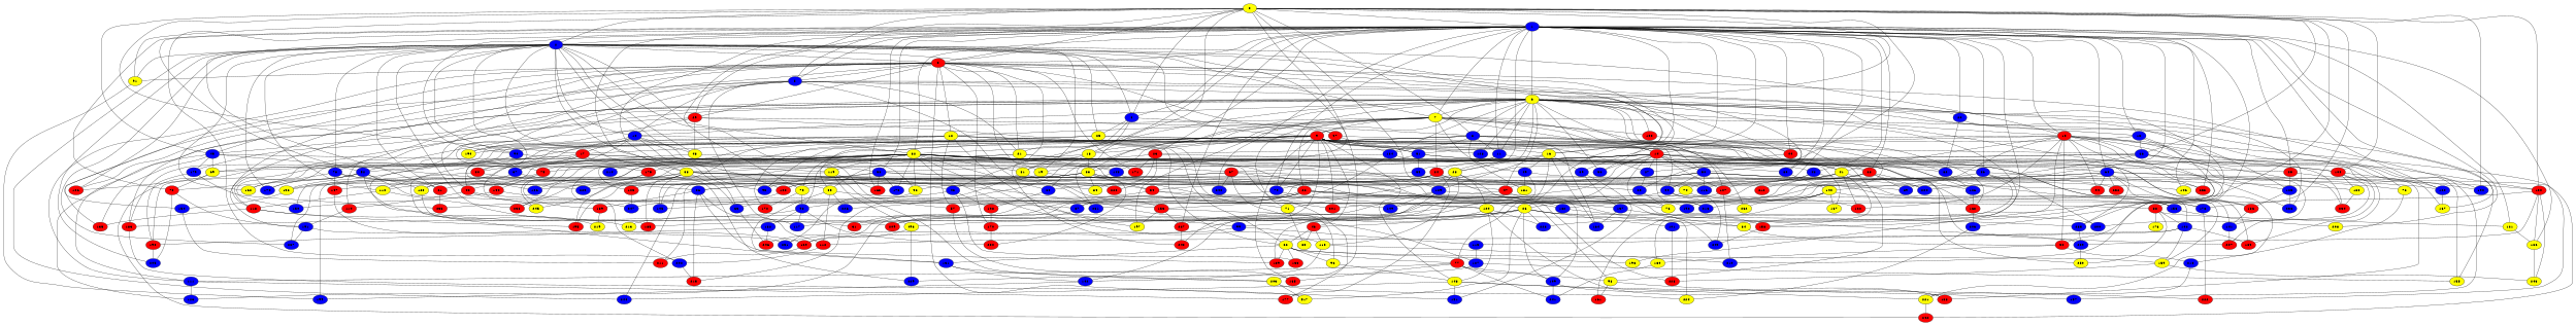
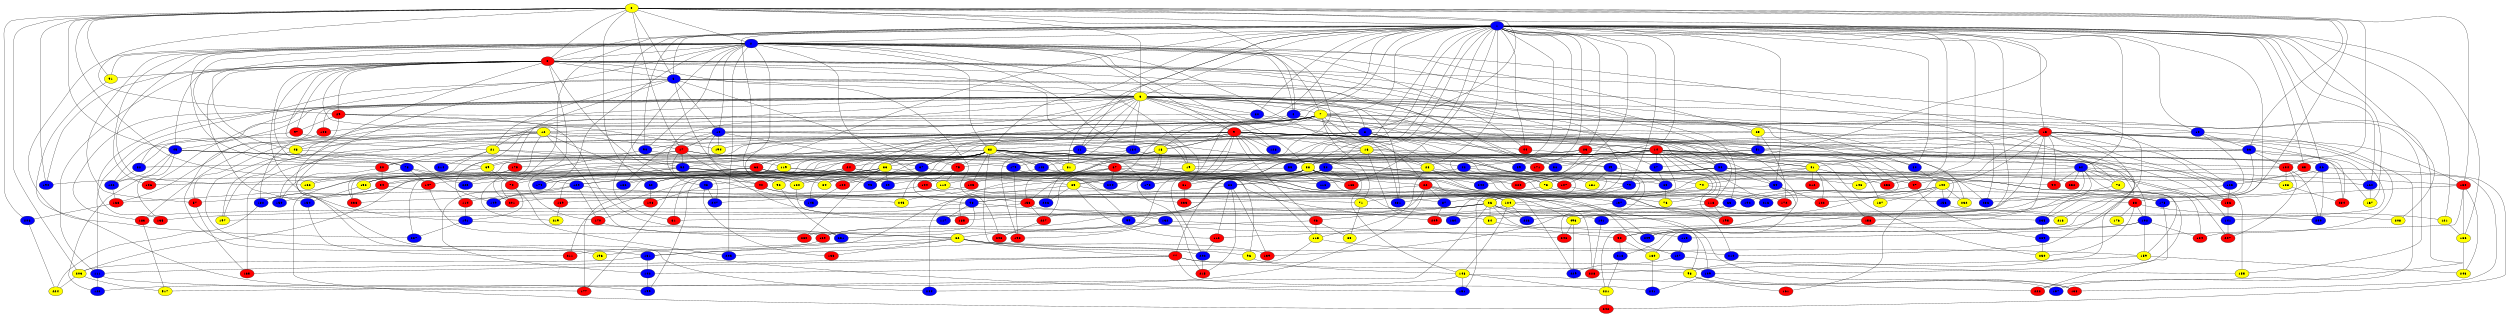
  graph {
    node [fillcolor=blue style=filled]
    0 [fillcolor=yellow]
    1
    2
    3 [fillcolor=red]
    4
    5
    6 [fillcolor=yellow]
    8
    17 [fillcolor=red]
    27
    29 [fillcolor=red]
    45
    58 [fillcolor=red]
    60
    66
    91 [fillcolor=yellow]
    104 [fillcolor=red]
    129
    130 [fillcolor=red]
    190
    203 [fillcolor=yellow]
    206
    7 [fillcolor=yellow]
    11
    13
    14 [fillcolor=red]
    15 [fillcolor=red]
    16 [fillcolor=yellow]
    20
    23 [fillcolor=red]
    28 [fillcolor=yellow]
    32 [fillcolor=yellow]
    35 [fillcolor=red]
    36
    38 [fillcolor=yellow]
    39
    42
    44 [fillcolor=red]
    52
    53
    59
    61 [fillcolor=red]
    64
    68 [fillcolor=red]
    70 [fillcolor=red]
    73 [fillcolor=yellow]
    79
    80
    81 [fillcolor=yellow]
    88 [fillcolor=red]
    89
    90
    95
    101
    121 [fillcolor=yellow]
    146 [fillcolor=yellow]
    160
    163 [fillcolor=red]
    166 [fillcolor=yellow]
    167 [fillcolor=yellow]
    202
    208 [fillcolor=yellow]
    227 [fillcolor=red]
    240
    253 [fillcolor=red]
    9 [fillcolor=red]
    10
    19 [fillcolor=yellow]
    25 [fillcolor=yellow]
    26 [fillcolor=yellow]
    30 [fillcolor=red]
    31 [fillcolor=red]
    48 [fillcolor=yellow]
    57 [fillcolor=red]
    63
    78
    92 [fillcolor=yellow]
    106 [fillcolor=red]
    110 [fillcolor=yellow]
    143
    162 [fillcolor=yellow]
    174
    205
    237
    244
    12 [fillcolor=yellow]
    21 [fillcolor=yellow]
    40 [fillcolor=red]
    50
    97 [fillcolor=red]
    111
    118 [fillcolor=red]
    151
    154
    170 [fillcolor=red]
    171 [fillcolor=red]
    191
    235
    248 [fillcolor=red]
    18 [fillcolor=yellow]
    56
    75 [fillcolor=red]
    117
    135 [fillcolor=red]
    175 [fillcolor=red]
    231
    236
    33 [fillcolor=yellow]
    34 [fillcolor=yellow]
    43
    47 [fillcolor=red]
    82
    103 [fillcolor=red]
    107 [fillcolor=red]
    114 [fillcolor=red]
    125
    128
    134
    155 [fillcolor=yellow]
    179
    183 [fillcolor=red]
    196 [fillcolor=yellow]
    197 [fillcolor=yellow]
    37
    164
    181 [fillcolor=yellow]
    229
    247
    65
    194 [fillcolor=yellow]
    62 [fillcolor=yellow]
    69 [fillcolor=yellow]
    123
    86
    126
    180 [fillcolor=yellow]
    218
    108 [fillcolor=red]
    71 [fillcolor=yellow]
    234 [fillcolor=red]
    213 [fillcolor=yellow]
    72 [fillcolor=yellow]
    199
    200
    207 [fillcolor=red]
    188 [fillcolor=yellow]
    156
    149
    142
    239
    178
    243 [fillcolor=yellow]
    n153 [fillcolor=yellow label=517]
    224 [fillcolor=yellow]
    22 [fillcolor=red]
    24 [fillcolor=red]
    49
    168 [fillcolor=red]
    232 [fillcolor=yellow]
    198 [fillcolor=red]
    158 [fillcolor=red]
    184 [fillcolor=red]
    41 [fillcolor=yellow]
    152 [fillcolor=yellow]
    55
    76 [fillcolor=yellow]
    102
    187 [fillcolor=yellow]
    195 [fillcolor=red]
    216
    250 [fillcolor=yellow]
    51
    94 [fillcolor=red]
    122 [fillcolor=red]
    140 [fillcolor=yellow]
    141
    210
    222 [fillcolor=red]
    223
    77 [fillcolor=red]
    157
    84 [fillcolor=yellow]
    220 [fillcolor=red]
    109
    113 [fillcolor=yellow]
    124 [fillcolor=yellow]
    186
    145
    93
    177 [fillcolor=red]
    99
    67 [fillcolor=red]
    105 [fillcolor=red]
    119 [fillcolor=yellow]
    120 [fillcolor=yellow]
    173
    189 [fillcolor=red]
    242 [fillcolor=red]
    245 [fillcolor=yellow]
    249
    138 [fillcolor=red]
    185 [fillcolor=red]
    127
    137
    252 [fillcolor=red]
    87
    209 [fillcolor=red]
    74 [fillcolor=yellow]
    228 [fillcolor=red]
    233 [fillcolor=red]
    136 [fillcolor=red]
    n212 [fillcolor=yellow label=493]
    204
    116
    225
    172 [fillcolor=red]
    153 [fillcolor=red]
    226
    176 [fillcolor=yellow]
    219 [fillcolor=yellow]
    215 [fillcolor=red]
    46 [fillcolor=red]
    85 [fillcolor=yellow]
    148 [fillcolor=yellow]
    165 [fillcolor=red]
    201 [fillcolor=red]
    100 [fillcolor=red]
    98 [fillcolor=yellow]
    150
    54 [fillcolor=red]
    131
    246 [fillcolor=red]
    147 [fillcolor=red]
    251
    238 [fillcolor=red]
    214
    211 [fillcolor=red]
    230 [fillcolor=red]
    144 [fillcolor=red]
    192
    133 [fillcolor=red]
    182
    169 [fillcolor=red]
    139 [fillcolor=red]
    159 [fillcolor=yellow]
    83 [fillcolor=yellow]
    212 [fillcolor=red]
    221 [fillcolor=yellow]
    112 [fillcolor=red]
    96 [fillcolor=yellow]
    115
    161 [fillcolor=red]
    241
    132
    0 -- 1
    0 -- 2
    0 -- 3
    0 -- 4
    0 -- 5
    0 -- 6
    0 -- 8
    0 -- 17
    0 -- 27
    0 -- 29
    0 -- 45
    0 -- 58
    0 -- 60
    0 -- 66
    0 -- 91
    0 -- 104
    0 -- 129
    0 -- 130
    0 -- 190
    0 -- 203
    0 -- 206
    1 -- 2
    1 -- 3
    1 -- 4
    1 -- 5
    1 -- 6
    1 -- 7
    1 -- 11
    1 -- 13
    1 -- 14
    1 -- 15
    1 -- 16
    1 -- 20
    1 -- 23
    1 -- 28
    1 -- 32
    1 -- 35
    1 -- 36
    1 -- 38
    1 -- 39
    1 -- 42
    1 -- 44
    1 -- 52
    1 -- 53
    1 -- 59
    1 -- 61
    1 -- 64
    1 -- 68
    1 -- 70
    1 -- 73
    1 -- 79
    1 -- 80
    1 -- 81
    1 -- 88
    1 -- 89
    1 -- 90
    1 -- 95
    1 -- 101
    1 -- 121
    1 -- 146
    1 -- 160
    1 -- 163
    1 -- 166
    1 -- 167
    1 -- 202
    1 -- 208
    1 -- 227
    1 -- 240
    1 -- 253
    2 -- 3
    2 -- 4
    2 -- 91
    2 -- 7
    2 -- 15
    2 -- 16
    2 -- 32
    2 -- 38
    2 -- 61
    2 -- 90
    2 -- 9
    2 -- 10
    2 -- 19
    2 -- 25
    2 -- 26
    2 -- 30
    2 -- 31
    2 -- 48
    2 -- 57
    2 -- 63
    2 -- 78
    2 -- 92
    2 -- 106
    2 -- 110
    2 -- 143
    2 -- 162
    2 -- 174
    2 -- 205
    2 -- 237
    2 -- 244
    3 -- 5
    3 -- 29
    3 -- 45
    3 -- 91
    3 -- 190
    3 -- 44
    3 -- 19
    3 -- 78
    3 -- 12
    3 -- 21
    3 -- 40
    3 -- 50
    3 -- 97
    3 -- 111
    3 -- 118
    3 -- 151
    3 -- 154
    3 -- 170
    3 -- 171
    3 -- 191
    3 -- 235
    3 -- 248
    4 -- 8
    4 -- 25
    4 -- 21
    4 -- 18
    5 -- 6
    5 -- 10
    5 -- 106
    5 -- 21
    5 -- 56
    5 -- 75
    5 -- 117
    5 -- 135
    5 -- 175
    5 -- 231
    5 -- 236
    6 -- 8
    6 -- 45
    6 -- 7
    6 -- 11
    6 -- 13
    6 -- 15
    6 -- 20
    6 -- 28
    6 -- 68
    6 -- 80
    6 -- 9
    6 -- 10
    6 -- 111
    6 -- 56
    6 -- 33
    6 -- 34
    6 -- 43
    6 -- 47
    6 -- 82
    6 -- 103
    6 -- 107
    6 -- 114
    6 -- 125
    6 -- 128
    6 -- 134
    6 -- 155
    6 -- 179
    6 -- 183
    6 -- 196
    6 -- 197
    8 -- 11
    8 -- 44
    8 -- 253
    8 -- 30
    8 -- 110
    8 -- 236
    8 -- 134
    8 -- 37
    8 -- 164
    8 -- 181
    17 -- 52
    17 -- 30
    17 -- 143
    17 -- 40
    17 -- 82
    17 -- 229
    17 -- 247
    27 -- 65
    29 -- 48
    29 -- 97
    29 -- 118
    29 -- 194
    29 -- 62
    45 -- 135
    45 -- 179
    45 -- 69
    45 -- 123
    45 -- 86
    45 -- 126
    58 -- 180
    58 -- 218
    60 -- 108
    66 -- 104
    66 -- 160
    66 -- 69
    66 -- 71
    66 -- 234
    66 -- 213
    91 -- 199
    104 -- 190
    104 -- 200
    104 -- 207
    104 -- 188
    129 -- 170
    129 -- 156
    129 -- 149
    129 -- 142
    130 -- 166
    130 -- 239
    130 -- 178
    130 -- 243
    203 -- n153
    203 -- 224
    206 -- 224
    7 -- 14
    7 -- 52
    7 -- 9
    7 -- 12
    7 -- 50
    7 -- 18
    7 -- 231
    7 -- 33
    7 -- 103
    7 -- 71
    7 -- 72
    7 -- 22
    7 -- 24
    7 -- 49
    7 -- 168
    7 -- 232
    11 -- 104
    11 -- 24
    11 -- 198
    13 -- 66
    13 -- 73
    13 -- 158
    13 -- 184
    14 -- 27
    14 -- 36
    14 -- 38
    14 -- 167
    14 -- 227
    14 -- 19
    14 -- 26
    14 -- 50
    14 -- 56
    14 -- 107
    14 -- 41
    14 -- 152
    14 -- 55
    14 -- 76
    14 -- 102
    14 -- 187
    14 -- 195
    14 -- 216
    14 -- 250
    15 -- 58
    15 -- 130
    15 -- 23
    15 -- 125
    15 -- 155
    15 -- 234
    15 -- 41
    15 -- 51
    15 -- 94
    15 -- 122
    15 -- 140
    15 -- 141
    15 -- 210
    15 -- 222
    15 -- 223
    16 -- 129
    16 -- 28
    16 -- 39
    16 -- 53
    16 -- 164
    16 -- 49
    16 -- 77
    20 -- 82
    20 -- 157
    23 -- 35
    23 -- 171
    23 -- 75
    23 -- 84
    23 -- 220
    28 -- 129
    28 -- 73
    28 -- 109
    28 -- 113
    28 -- 124
    32 -- 60
    32 -- 42
    32 -- 81
    32 -- 202
-   32 -- 92
    32 -- 143
    32 -- 75
    32 -- 37
    32 -- 65
    32 -- 207
    32 -- 156
    32 -- 113
    32 -- 186
    32 -- 145
    32 -- 93
    32 -- 177
    32 -- 99
    32 -- 67
    32 -- 105
    32 -- 119
    32 -- 120
    32 -- 173
    32 -- 189
    32 -- 242
    32 -- 245
    32 -- 249
    35 -- 125
    35 -- 138
    36 -- 47
    36 -- 180
    36 -- 200
    36 -- 242
    38 -- 63
    38 -- 237
    38 -- 43
    38 -- 47
    38 -- 195
    38 -- 220
    38 -- 105
    38 -- 245
    38 -- 185
    38 -- 127
    39 -- 151
    39 -- 137
    42 -- 117
    42 -- 107
    42 -- 252
    44 -- 65
    52 -- 70
    52 -- 162
    52 -- 174
    52 -- 120
    52 -- 87
    52 -- 209
    53 -- 61
    53 -- 163
    53 -- 86
    53 -- 173
    53 -- 74
    53 -- 228
    59 -- 122
    59 -- 249
    59 -- 87
    61 -- 233
    64 -- 130
    64 -- 72
    64 -- 184
    64 -- 94
    64 -- 252
    64 -- 209
    64 -- 136
    64 -- n212
    64 -- 204
    68 -- 89
    68 -- 149
    68 -- 168
    68 -- 204
    68 -- 116
    68 -- 225
    70 -- 205
    70 -- 191
    73 -- 93
    73 -- 172
    79 -- 124
    79 -- 233
    80 -- 140
    81 -- 153
    81 -- 226
    88 -- 121
    88 -- 102
    88 -- 250
    88 -- 176
    90 -- 119
    90 -- 219
    101 -- 228
    121 -- 166
    160 -- 167
    166 -- 243
    202 -- 215
    227 -- 248
    9 -- 66
    9 -- 14
    9 -- 16
    9 -- 32
    9 -- 59
    9 -- 64
    9 -- 79
    9 -- 90
    9 -- 95
    9 -- 235
    9 -- 248
    9 -- 18
    9 -- 128
    9 -- 194
    9 -- 69
    9 -- 41
    9 -- 152
    9 -- 51
    9 -- 46
    9 -- 85
    9 -- 148
    9 -- 165
    9 -- 201
    10 -- 17
    10 -- 53
    10 -- 48
    10 -- 37
    10 -- 194
    10 -- 186
    10 -- 136
    10 -- 100
    19 -- 95
    19 -- 22
    25 -- 174
    25 -- 51
    25 -- 172
    25 -- 98
    26 -- 101
    26 -- 31
    26 -- 34
    26 -- 200
    26 -- n153
    26 -- 223
    26 -- 109
    26 -- 99
    26 -- 185
    26 -- 46
    30 -- 150
    30 -- 54
    48 -- 149
    48 -- 131
    57 -- 165
    63 -- 246
    78 -- 162
    78 -- 84
    78 -- 225
    78 -- 147
    92 -- 251
    110 -- 118
    110 -- 238
    143 -- 178
    143 -- 186
    12 -- 17
    12 -- 27
    12 -- 57
    12 -- 183
    12 -- 197
    12 -- 62
    12 -- 145
    12 -- 201
    12 -- 150
    21 -- 68
    21 -- 216
    21 -- 238
    21 -- 214
    40 -- 114
    40 -- 124
    40 -- 245
    50 -- 59
    50 -- 146
    50 -- 160
    50 -- 86
    50 -- 188
    50 -- 116
    50 -- 54
    50 -- 147
    97 -- 134
    97 -- 126
    111 -- 123
    111 -- 177
    118 -- 135
    118 -- 213
    118 -- 195
    154 -- 211
    170 -- 230
    191 -- 237
    191 -- 251
    235 -- 239
    18 -- 81
    18 -- 33
    18 -- 215
    18 -- 85
    75 -- 110
    75 -- 144
    175 -- 225
    175 -- 238
    33 -- 89
    33 -- 40
    33 -- 199
    33 -- 84
    33 -- 100
    33 -- 54
    33 -- 230
    33 -- 192
    34 -- 58
    43 -- 247
    43 -- 108
    43 -- 133
    47 -- 63
    47 -- 239
    82 -- 126
    103 -- 182
    107 -- 210
    107 -- 201
    114 -- 191
    125 -- 236
    125 -- 136
    134 -- 175
    134 -- 141
    134 -- 153
    179 -- 198
    179 -- 233
    183 -- n153
    37 -- 120
    37 -- 85
    65 -- 76
    62 -- 196
    62 -- 77
    62 -- 131
    62 -- 133
    62 -- 139
    62 -- 159
    62 -- 96
    69 -- 70
    69 -- 106
    86 -- 189
    86 -- 215
    86 -- 139
    86 -- 112
    126 -- 168
    180 -- 241
    218 -- 221
    108 -- 170
    71 -- 83
    72 -- 218
    188 -- 234
    156 -- 208
    142 -- 199
    239 -- 250
    178 -- 222
    22 -- 26
    22 -- 123
    22 -- 76
    22 -- 93
    22 -- 137
    22 -- 87
    22 -- 98
    22 -- 169
    24 -- 60
    24 -- 31
    24 -- 92
    24 -- 34
    24 -- 94
    24 -- 177
    49 -- 181
    49 -- 139
    49 -- 159
    168 -- 206
    198 -- 205
    158 -- 249
    41 -- 79
    41 -- 253
    41 -- 158
    41 -- 122
    41 -- 74
    41 -- 212
    152 -- 154
    55 -- 116
    55 -- 211
    102 -- 184
    102 -- 159
    102 -- 112
    102 -- 115
    51 -- 80
    51 -- 55
    51 -- 67
    51 -- 221
    140 -- 156
    140 -- 232
    140 -- 187
    140 -- 216
    140 -- 192
    140 -- 161
    141 -- 207
    77 -- 111
    77 -- 109
    77 -- 165
    77 -- 98
    77 -- 241
    109 -- 138
    109 -- 241
    113 -- 142
    113 -- 210
    124 -- 223
    124 -- 138
    124 -- 148
    124 -- 251
    93 -- 117
    93 -- 183
    93 -- 230
    93 -- 132
    99 -- 169
    99 -- 115
    67 -- 240
    67 -- 244
    67 -- 204
    67 -- 100
    67 -- 182
    67 -- 96
    105 -- 247
    119 -- 203
    119 -- 163
    119 -- 152
    119 -- n212
    120 -- 185
    189 -- 219
    127 -- 155
    127 -- 229
    137 -- 164
    137 -- 158
    87 -- 209
    74 -- 231
    74 -- 178
    136 -- 141
    n212 -- 229
    n212 -- 246
    153 -- 227
    153 -- 235
    153 -- 197
    46 -- 62
    46 -- 113
    46 -- 83
    85 -- 88
    85 -- 226
    85 -- 131
    85 -- 112
    148 -- 244
    148 -- 151
    148 -- 222
    148 -- 221
    100 -- 145
    98 -- 157
    98 -- 161
    54 -- 57
    54 -- 71
    54 -- 182
    131 -- 203
    131 -- 142
    147 -- 169
    144 -- 153
    144 -- 150
    182 -- 224
    169 -- 211
    159 -- 243
    159 -- 228
    221 -- 242
    112 -- 202
    96 -- 148
    115 -- 127
    132 -- 198
    132 -- 246
  }
